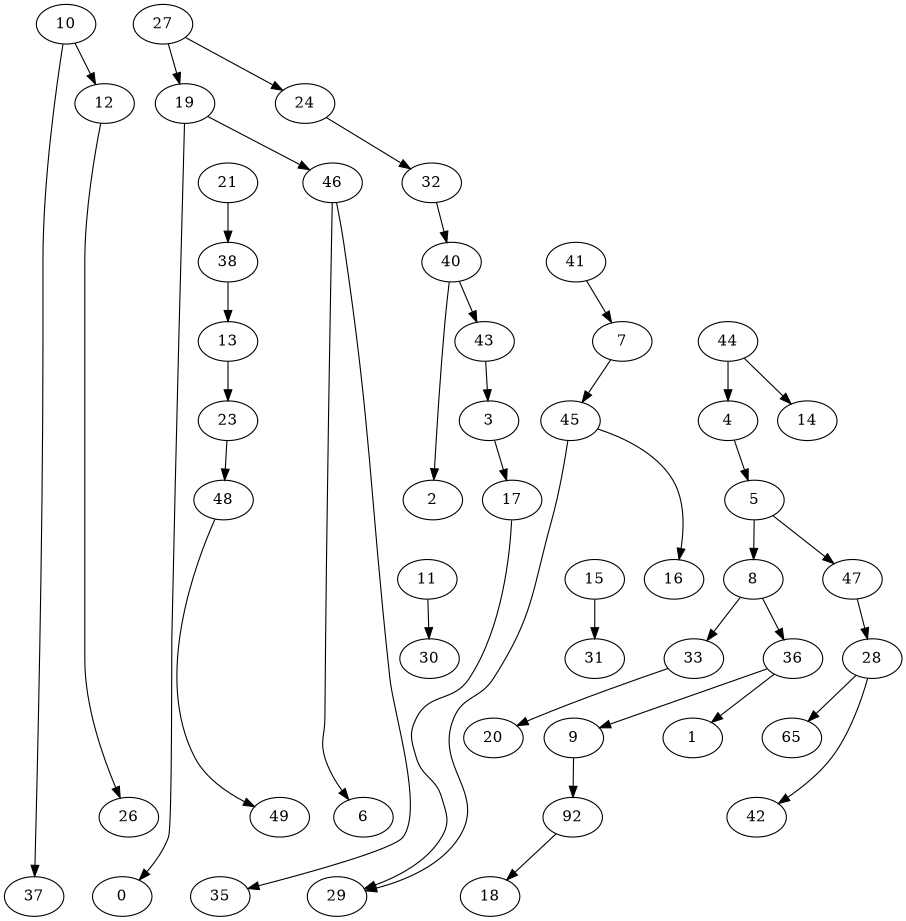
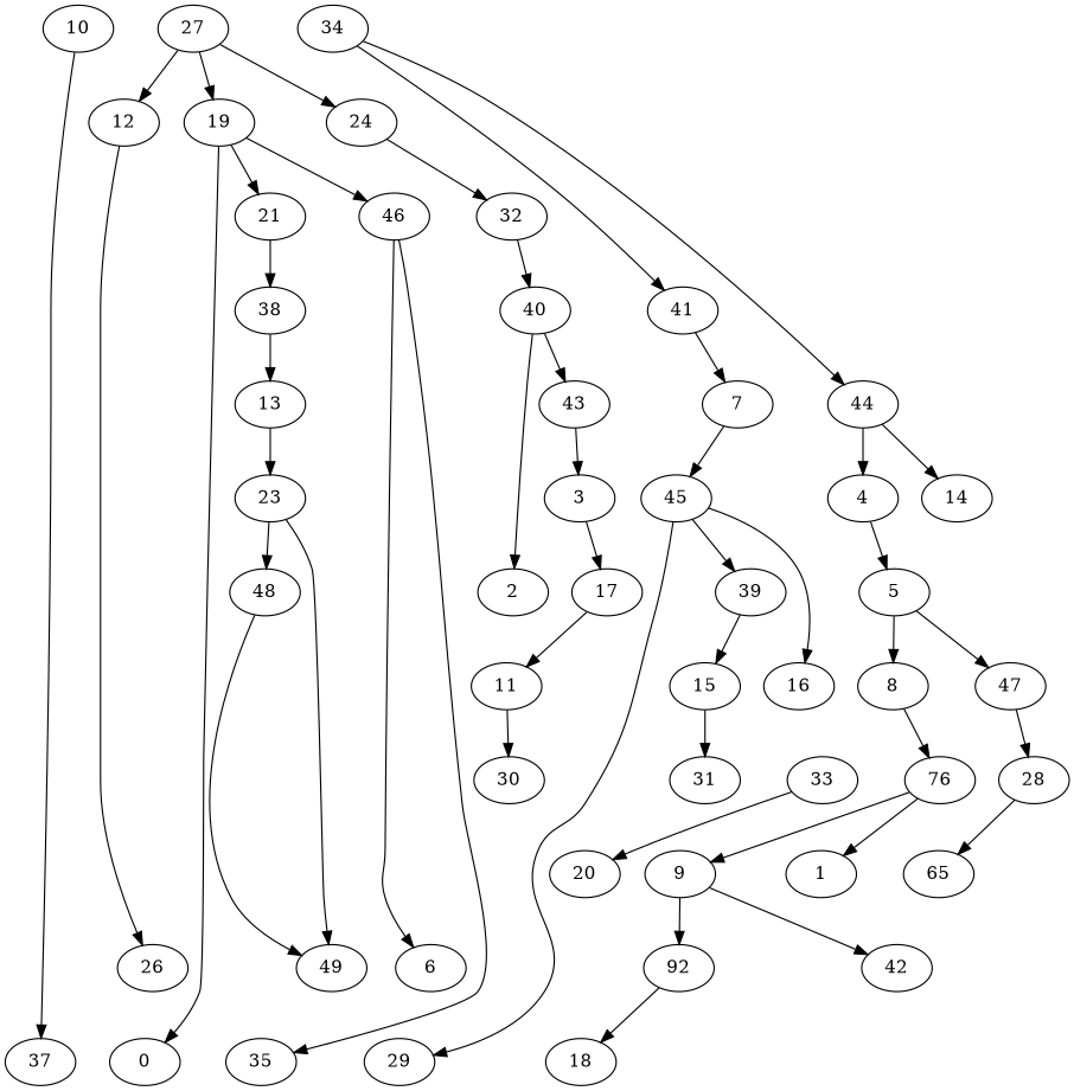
  digraph {
    edge [weight=0]
    10
    37
    3
    17
    11
    30
    4
    5
    8
    47
    33
-   36
+   36 [label=76]
    28
    20
    9
    1
    n17 [label=65]
    42
    n19 [label=92]
    18
    7
    45
    29
+   39
    16
    15
    31
    12
    26
    13
    23
    48
    49
    19
    0
    21
    46
    38
    6
    35
    24
    32
    40
+   34
    41
    44
    2
    43
    14
    27
    10 -> 37
    3 -> 17
-   17 -> 29
+   17 -> 11
    11 -> 30
    4 -> 5
    5 -> 8
    5 -> 47
-   8 -> 33
    8 -> 36
    47 -> 28
    33 -> 20
    36 -> 9
    36 -> 1
    28 -> n17
-   28 -> 42
+   9 -> 42
    9 -> n19
    n19 -> 18
    7 -> 45
    45 -> 29
+   45 -> 39
    45 -> 16
+   39 -> 15
    15 -> 31
    12 -> 26
    13 -> 23
    23 -> 48
+   23 -> 49
    48 -> 49
    19 -> 0
+   19 -> 21
    19 -> 46
    21 -> 38
    46 -> 6
    46 -> 35
    38 -> 13
    24 -> 32
    32 -> 40
    40 -> 2
    40 -> 43
+   34 -> 41
+   34 -> 44
    41 -> 7
    44 -> 4 [weight=1]
    44 -> 14
    43 -> 3
-   10 -> 12
+   27 -> 12
    27 -> 19
    27 -> 24
  }
